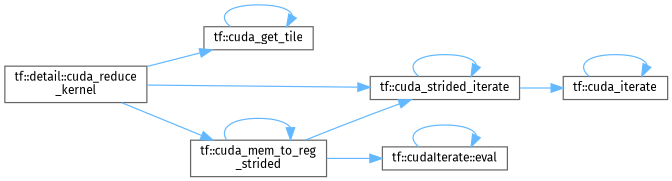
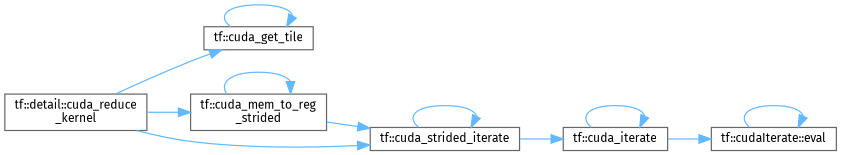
  digraph {
    fontname="Fira Sans"
    rankdir=LR
    node [color=grey40 fillcolor=white fontname="Fira Sans" fontsize=10 shape=box style=filled]
    edge [color=steelblue1 fontname="Fira Sans" fontsize=10 labelfontname=Helvetica labelfontsize=10 style=solid]
    n1 [height=0.2 label="tf::detail::cuda_reduce\l_kernel" width=0.4]
    n2 [height=0.2 label="tf::cuda_get_tile" width=0.4]
    n3 [height=0.2 label="tf::cuda_mem_to_reg\l_strided" width=0.4]
    n4 [height=0.2 label="tf::cuda_strided_iterate" width=0.4]
    n5 [height=0.2 label="tf::cuda_iterate" width=0.4]
    n6 [height=0.2 label="tf::cudaIterate::eval" width=0.4]
    n1 -> n2
    n1 -> n3
    n1 -> n4
    n2 -> n2
    n3 -> n3
    n3 -> n4
    n4 -> n4
    n4 -> n5
    n5 -> n5
-   n3 -> n6
+   n5 -> n6
    n6 -> n6
  }
